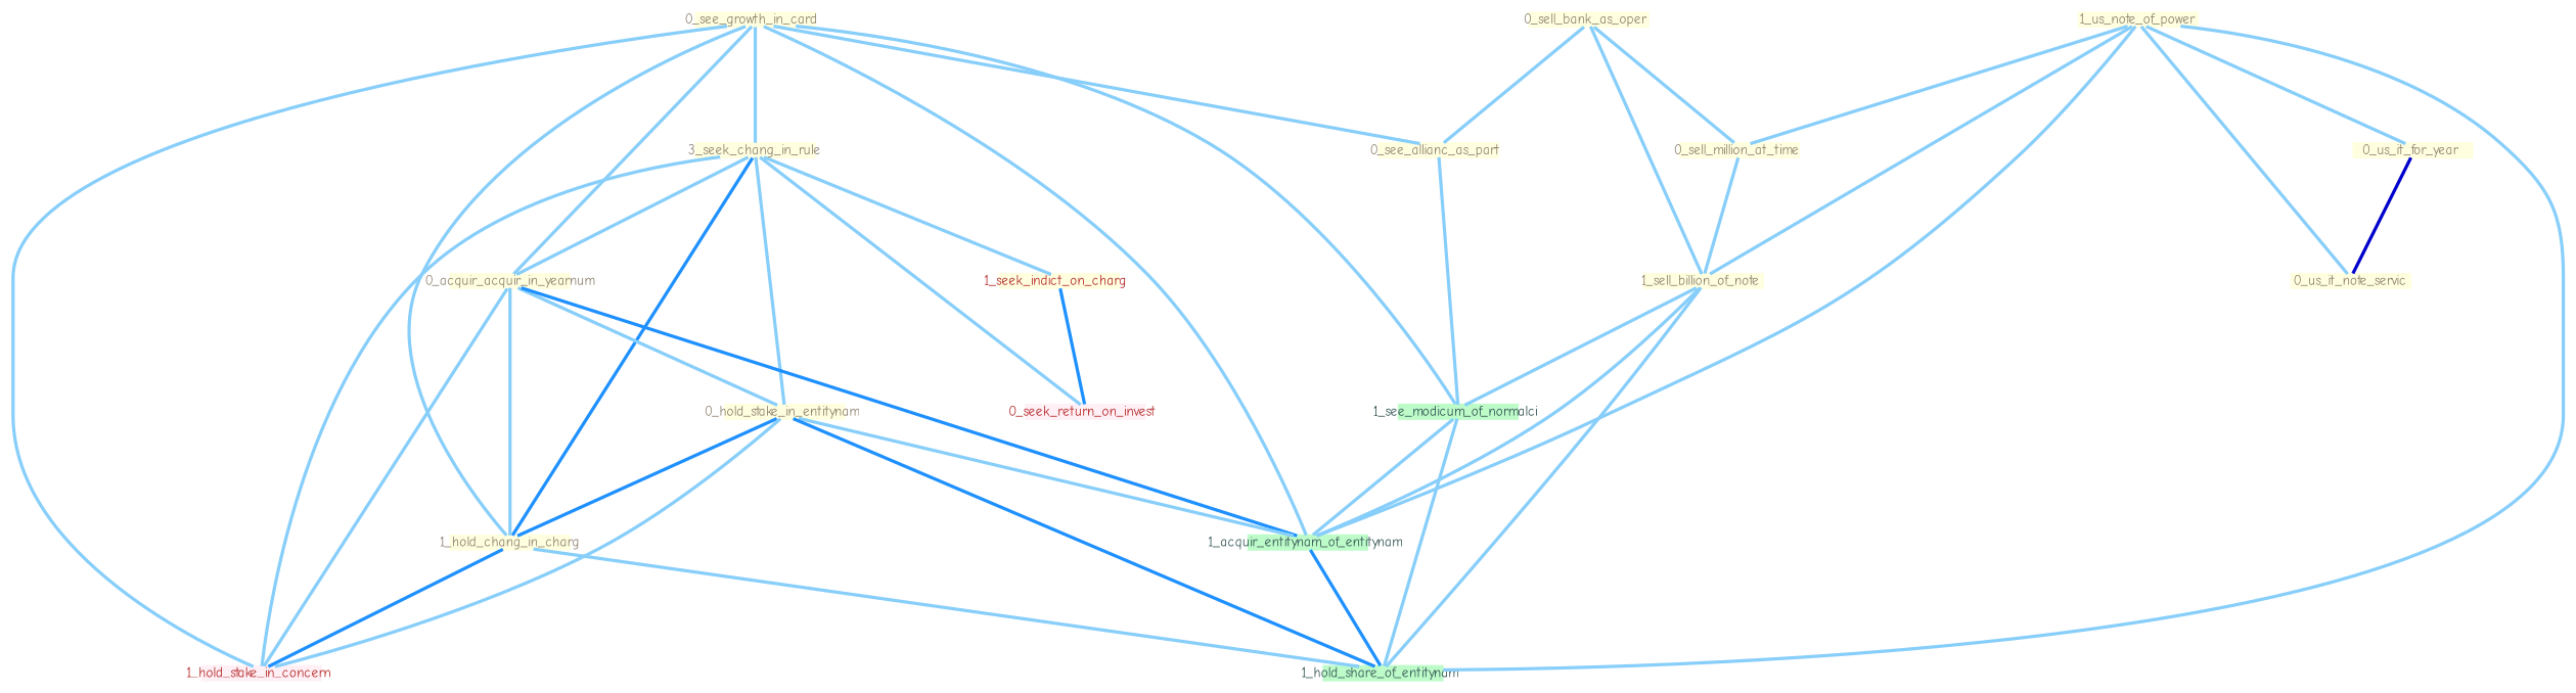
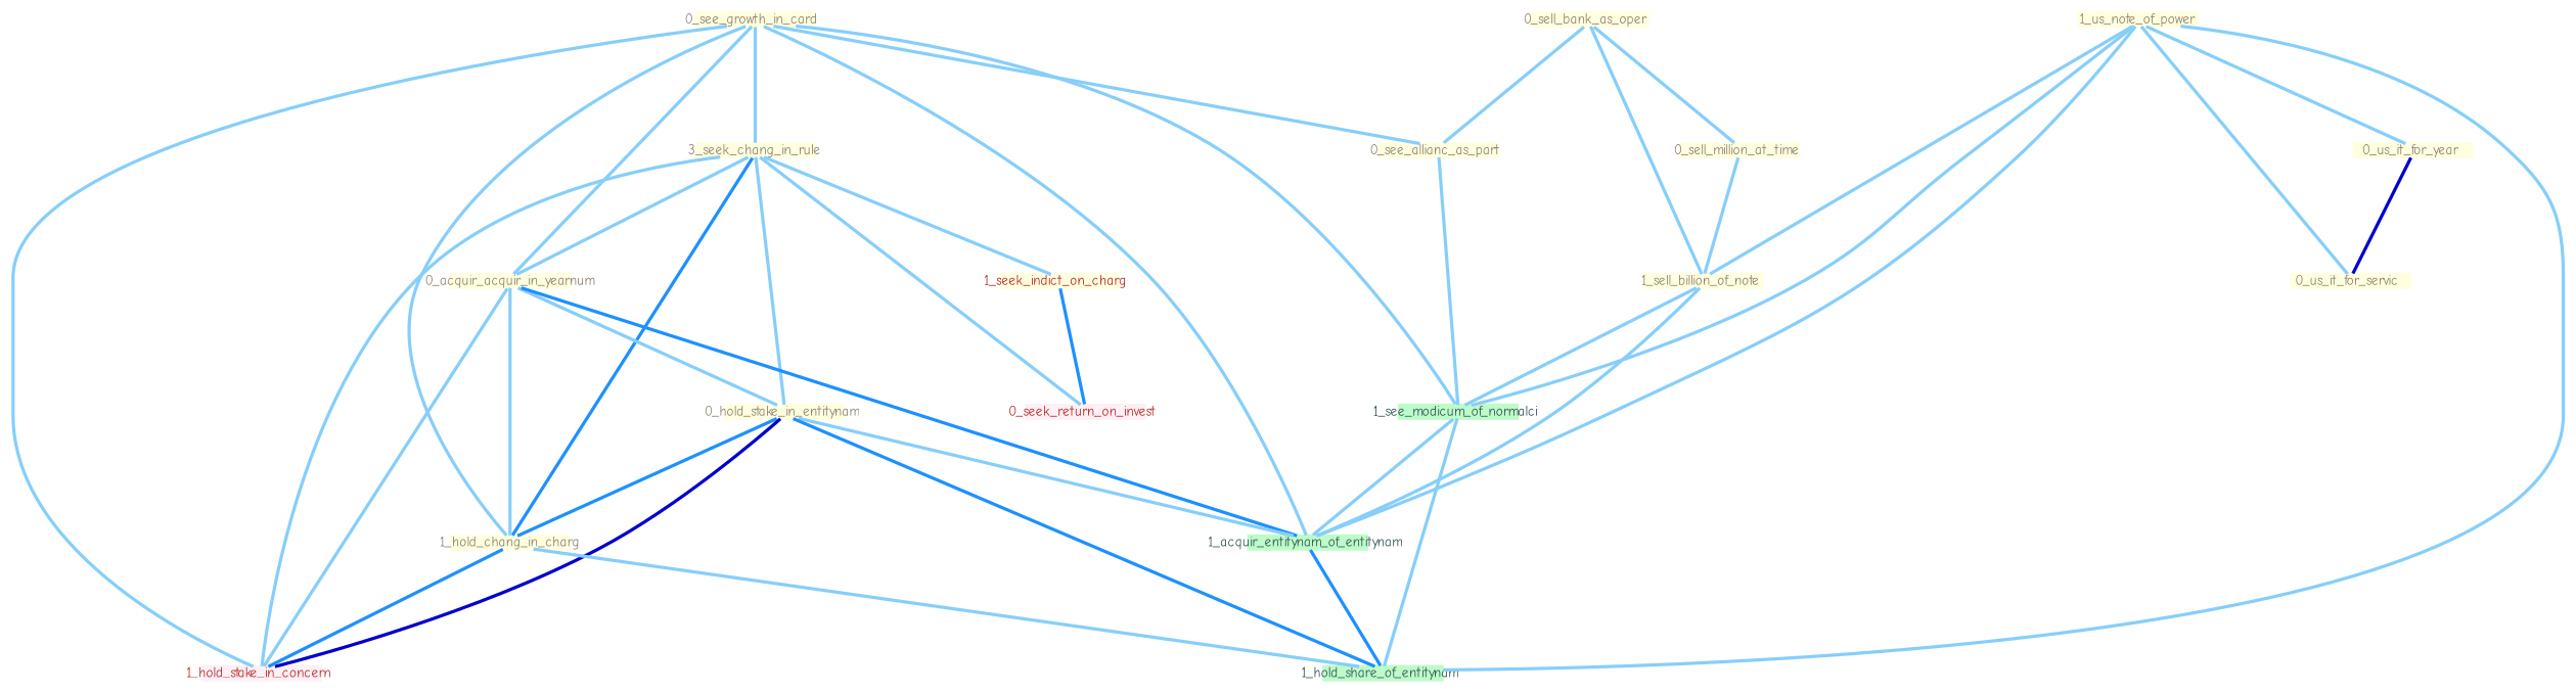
  graph {
    fontname="Comic Neue"
    node [color="#ffffe0" fixedsize=true fontcolor="#8b7d6b" fontname="Comic Neue" fontsize=4 shape=polygon style=filled]
    edge [color="#87cefa" fontname="Comic Neue" w=1]
    "0_see_growth_in_card " [height=.06 width=.5]
    n2 [height=.06 label="3_seek_chang_in_rule" width=.5]
    "0_sell_bank_as_oper " [height=.06 width=.5]
    n4 [height=.06 label="0_acquir_acquir_in_yearnum" width=.5]
    "0_hold_stake_in_entitynam " [height=.06 width=.5]
    n6 [height=.06 label="1_hold_chang_in_charg" width=.5]
    "0_sell_million_at_time " [height=.06 width=.5]
    n8 [height=.06 label="1_us_note_of_power" width=.5]
    "0_us_it_for_year " [height=.06 width=.5]
    "1_seek_indict_on_charg " [fontcolor="#b22222" height=.06 width=.5]
-   "0_us_it_for_servic " [height=.06 width=.5 label="0_us_it_note_servic"]
+   "0_us_it_for_servic " [height=.06 width=.5]
    "0_see_allianc_as_part " [height=.06 width=.5]
    "1_sell_billion_of_note " [height=.06 width=.5]
    "1_hold_stake_in_concern " [color="#fff0f5" fontcolor="#b22222" height=.06 width=.5]
    "0_seek_return_on_invest " [color="#fff0f5" fontcolor="#b22222" height=.06 width=.5]
    "1_see_modicum_of_normalci " [color="#BDFCC9" fontcolor="#2f4f4f" height=.06 width=.5]
    "1_acquir_entitynam_of_entitynam " [color="#BDFCC9" fontcolor="#2f4f4f" height=.06 width=.5]
    "1_hold_share_of_entitynam " [color="#BDFCC9" fontcolor="#2f4f4f" height=.06 width=.5]
    subgraph sub_1 {
      "0_see_growth_in_card "
      n2
      "0_sell_bank_as_oper "
      n4
      "0_hold_stake_in_entitynam "
      n6
      "0_sell_million_at_time "
      n8
      "0_us_it_for_year "
      "1_seek_indict_on_charg "
      "0_us_it_for_servic "
      "0_see_allianc_as_part "
      "1_sell_billion_of_note "
    }
    subgraph sub_2 {
      "1_hold_stake_in_concern "
      "0_seek_return_on_invest "
    }
    "0_see_growth_in_card " -- n2
    "0_see_growth_in_card " -- n4
    "0_see_growth_in_card " -- n6
    "0_see_growth_in_card " -- "0_see_allianc_as_part "
    "0_see_growth_in_card " -- "1_hold_stake_in_concern "
    "0_see_growth_in_card " -- "1_see_modicum_of_normalci "
    "0_see_growth_in_card " -- "1_acquir_entitynam_of_entitynam "
    n2 -- n4
    n2 -- "0_hold_stake_in_entitynam "
    n2 -- n6 [color="#1e90ff" w=2]
    n2 -- "1_seek_indict_on_charg "
    n2 -- "1_hold_stake_in_concern "
    n2 -- "0_seek_return_on_invest "
    "0_sell_bank_as_oper " -- "0_sell_million_at_time "
    "0_sell_bank_as_oper " -- "0_see_allianc_as_part "
    "0_sell_bank_as_oper " -- "1_sell_billion_of_note "
    n4 -- "0_hold_stake_in_entitynam "
    n4 -- n6
    n4 -- "1_hold_stake_in_concern "
    n4 -- "1_acquir_entitynam_of_entitynam " [color="#1e90ff" w=2]
    "0_hold_stake_in_entitynam " -- n6 [color="#1e90ff" w=2]
-   "0_hold_stake_in_entitynam " -- "1_hold_stake_in_concern " [w=3]
+   "0_hold_stake_in_entitynam " -- "1_hold_stake_in_concern " [color="#0000cd" w=3]
    "0_hold_stake_in_entitynam " -- "1_acquir_entitynam_of_entitynam "
    "0_hold_stake_in_entitynam " -- "1_hold_share_of_entitynam " [color="#1e90ff" w=2]
    n6 -- "1_hold_stake_in_concern " [color="#1e90ff" w=2]
    n6 -- "1_hold_share_of_entitynam "
    "0_sell_million_at_time " -- "1_sell_billion_of_note "
    n8 -- "0_us_it_for_year "
    n8 -- "0_us_it_for_servic "
    n8 -- "1_sell_billion_of_note "
-   n8 -- "0_sell_million_at_time "
+   n8 -- "1_see_modicum_of_normalci "
    n8 -- "1_acquir_entitynam_of_entitynam "
    n8 -- "1_hold_share_of_entitynam "
    "0_us_it_for_year " -- "0_us_it_for_servic " [color="#0000cd" w=3]
    "1_seek_indict_on_charg " -- "0_seek_return_on_invest " [color="#1e90ff" w=2]
    "0_see_allianc_as_part " -- "1_see_modicum_of_normalci "
    "1_sell_billion_of_note " -- "1_see_modicum_of_normalci "
    "1_sell_billion_of_note " -- "1_acquir_entitynam_of_entitynam "
-   "1_sell_billion_of_note " -- "1_hold_share_of_entitynam "
    "1_see_modicum_of_normalci " -- "1_acquir_entitynam_of_entitynam "
    "1_see_modicum_of_normalci " -- "1_hold_share_of_entitynam "
    "1_acquir_entitynam_of_entitynam " -- "1_hold_share_of_entitynam " [color="#1e90ff" w=2]
  }
